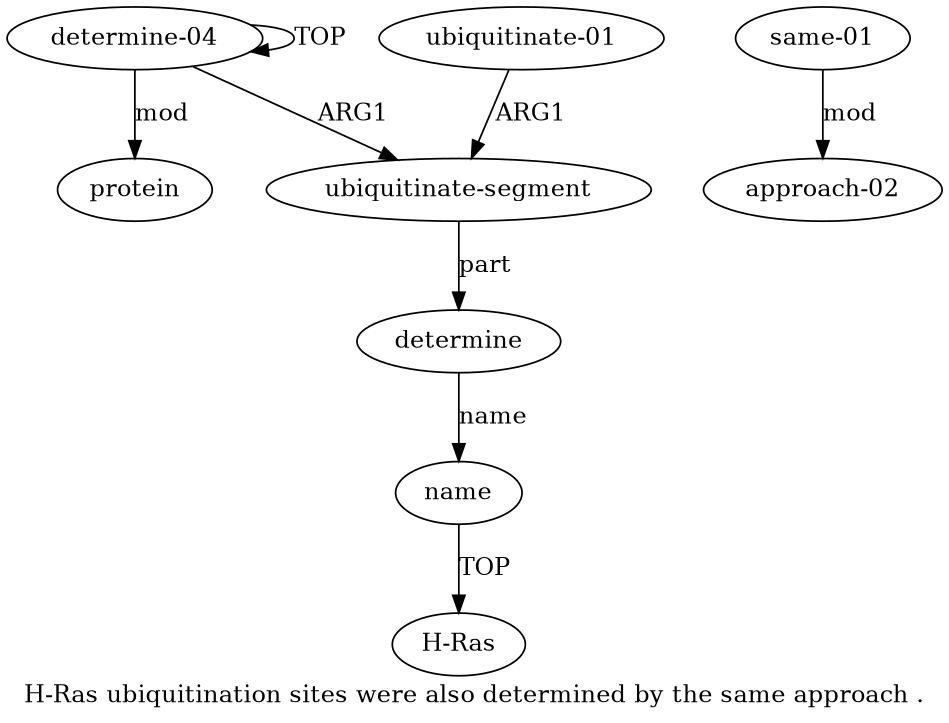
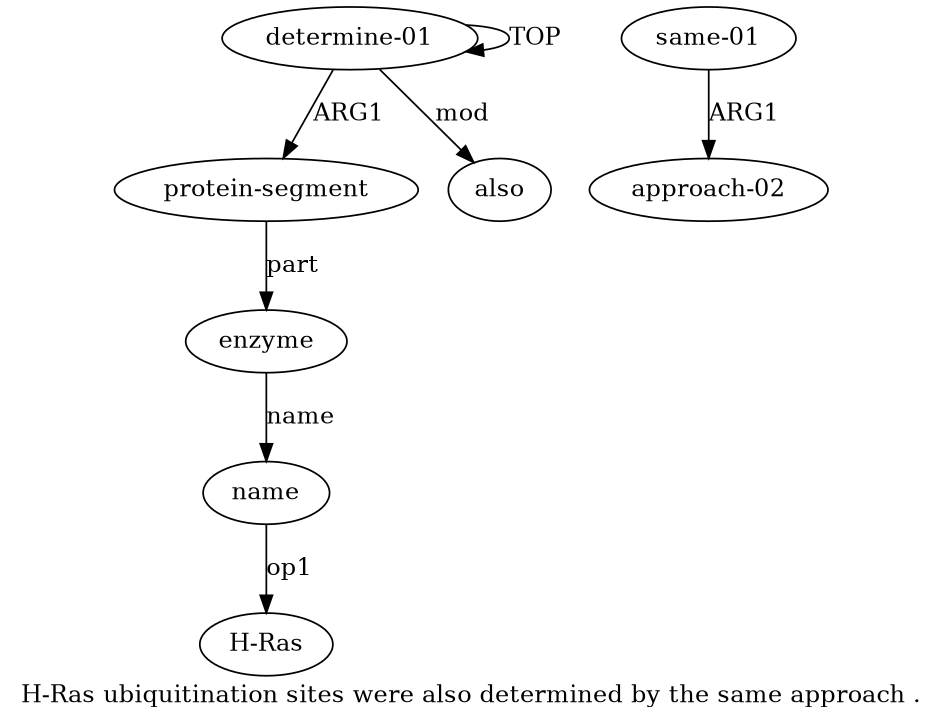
  digraph {
    label="H-Ras ubiquitination sites were also determined by the same approach ."
    node [color=black]
    edge [color=black gold_label=ARG1 test_label=ARG1]
    n1 [gold_ind=-1 gold_label="H-Ras" label="H-Ras" test_ind=-1 test_label="H-Ras"]
-   n2 [gold_ind=1 gold_label="protein-segment" label="ubiquitinate-segment" test_ind=1 test_label="protein-segment"]
-   n3 [gold_ind=3 gold_label=enzyme label=determine test_ind=3 test_label=enzyme]
-   n4 [gold_ind=0 gold_label="determine-01" label="determine-04" test_ind=0 test_label="determine-01"]
-   n5 [gold_ind=5 gold_label=also label=protein test_ind=5 test_label=also]
+   n2 [gold_ind=1 gold_label="protein-segment" label="protein-segment" test_ind=1 test_label="protein-segment"]
+   n3 [gold_ind=3 gold_label=enzyme label=enzyme test_ind=3 test_label=enzyme]
+   n4 [gold_ind=0 gold_label="determine-01" label="determine-01" test_ind=0 test_label="determine-01"]
+   n5 [gold_ind=5 gold_label=also label=also test_ind=5 test_label=also]
    n6 [gold_ind=6 gold_label="approach-02" label="approach-02" test_ind=6 test_label="approach-02"]
    n7 [gold_ind=4 gold_label=name label=name test_ind=4 test_label=name]
-   n8 [gold_ind=2 gold_label="ubiquitinate-01" label="ubiquitinate-01" test_ind=2 test_label="ubiquitinate-01"]
    n9 [gold_ind=7 gold_label="same-01" label="same-01" test_ind=7 test_label="same-01"]
    n2 -> n3 [gold_label=part label=part test_label=part]
    n3 -> n7 [gold_label=name label=name test_label=name]
    n4 -> n2 [label=ARG1]
    n4 -> n4 [gold_label=TOP label=TOP test_label=TOP]
    n4 -> n5 [gold_label=mod label=mod test_label=mod]
-   n7 -> n1 [gold_label=op1 label=TOP test_label=op1]
-   n8 -> n2 [label=ARG1]
-   n9 -> n6 [label=mod]
+   n7 -> n1 [gold_label=op1 label=op1 test_label=op1]
+   n9 -> n6 [label=ARG1]
  }
